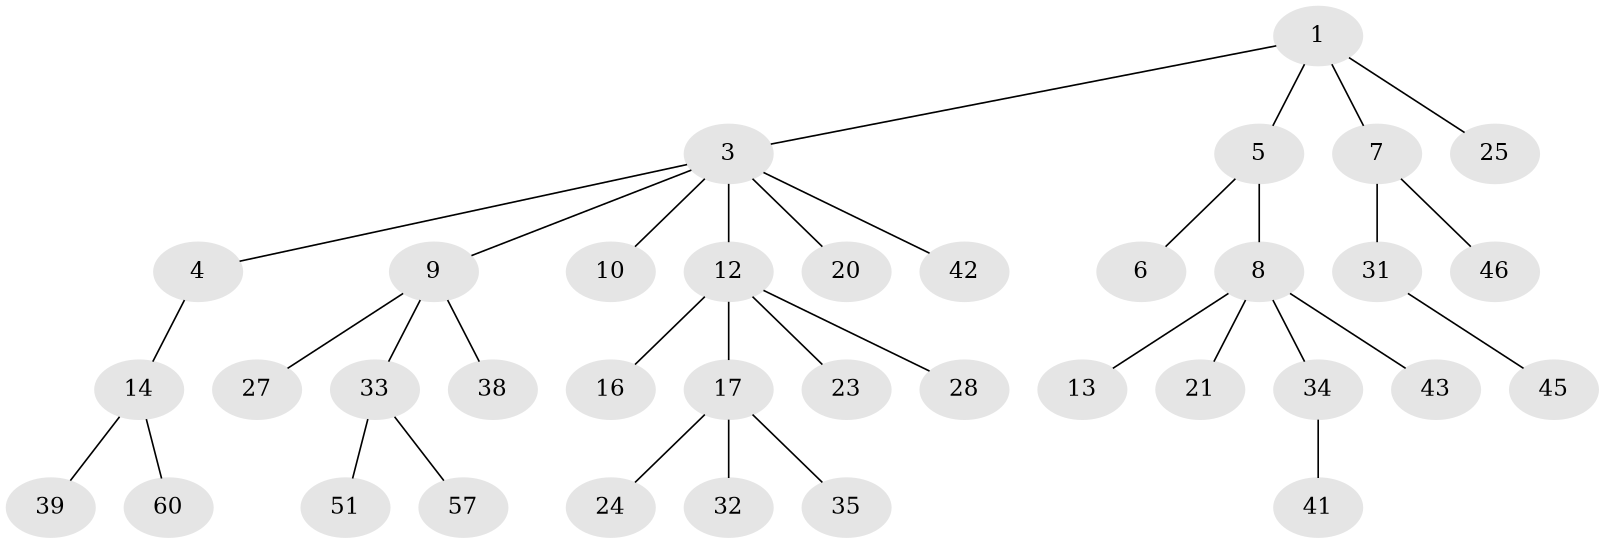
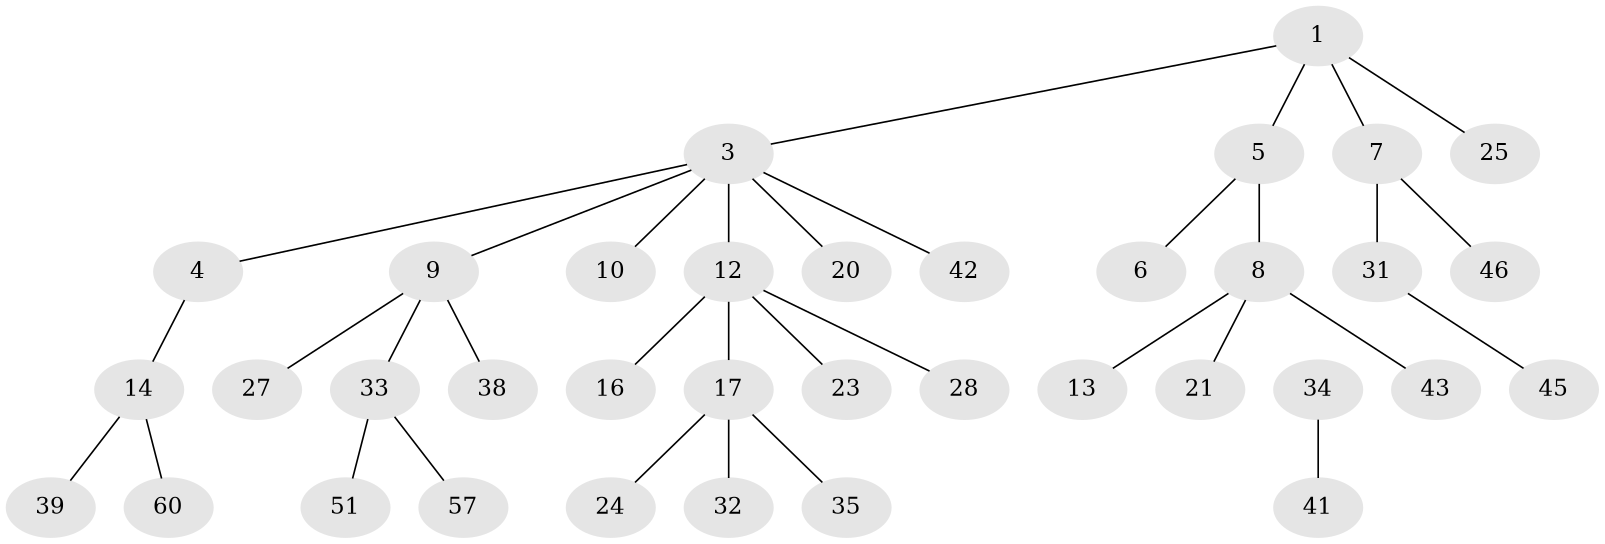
  graph {
    node [color=gray90 style=filled]
    1 [super="+2"]
    3 [super="+26"]
    5
    7 [super="+47"]
    25
    4 [super="+19"]
    9 [super="+11+55"]
    10 [super="+22+29+59"]
    12 [super="+15"]
    20
    42 [super="+44"]
    6 [super="+34"]
    8
    31
    n15 [label=46]
    14
    27
    33
    38
    16
    17 [super="+18"]
    23 [super="+54"]
    28
    39
    60
    13 [super="+49+36"]
    21
    n28 [label=34 super="+46"]
    43 [super="+53"]
    45
    41 [super="+52"]
    51
    57
    24
    32 [super="+58"]
    35
    1 -- 3
    1 -- 5
    1 -- 7
    1 -- 25
    3 -- 4
    3 -- 9
    3 -- 10
    3 -- 12
    3 -- 20
    3 -- 42
    5 -- 6
    5 -- 8
    7 -- 31
    7 -- n15
    4 -- 14
    9 -- 27
    9 -- 33
    9 -- 38
    12 -- 16
    12 -- 17
    12 -- 23
    12 -- 28
    8 -- 13
    8 -- 21
-   8 -- n28
    8 -- 43
    31 -- 45
    14 -- 39
    14 -- 60
    33 -- 51
    33 -- 57
    17 -- 24
    17 -- 32
    17 -- 35
    n28 -- 41
  }
